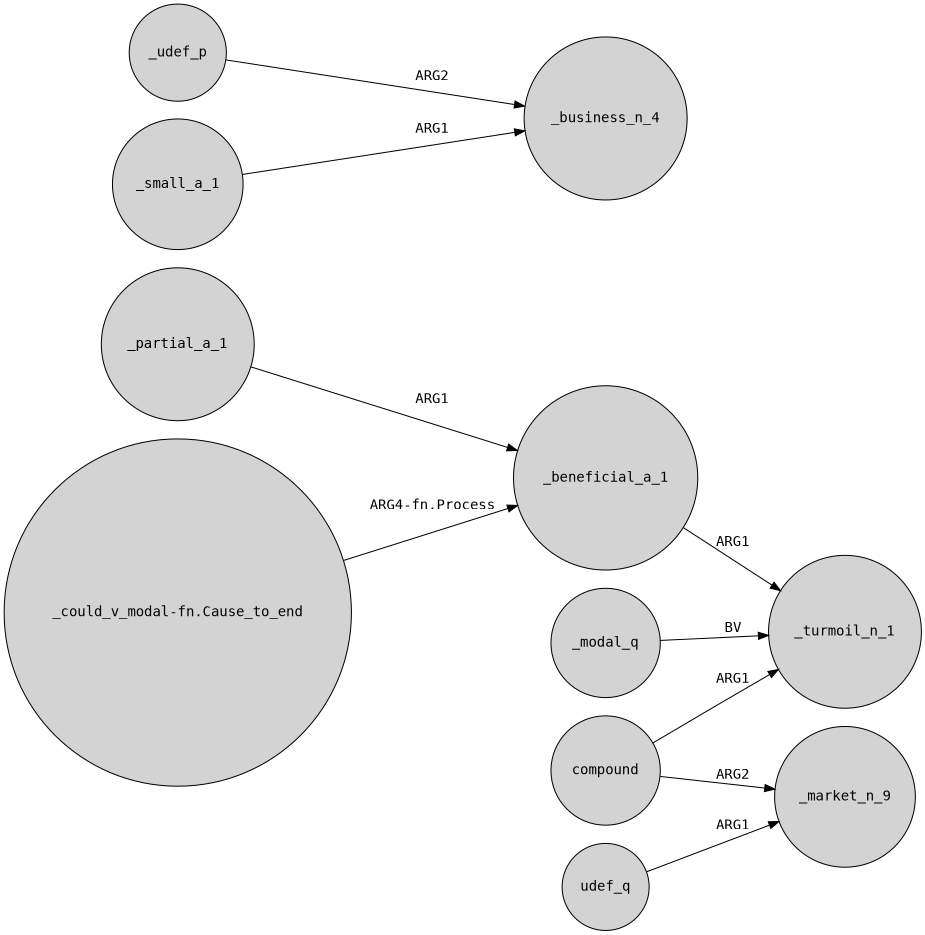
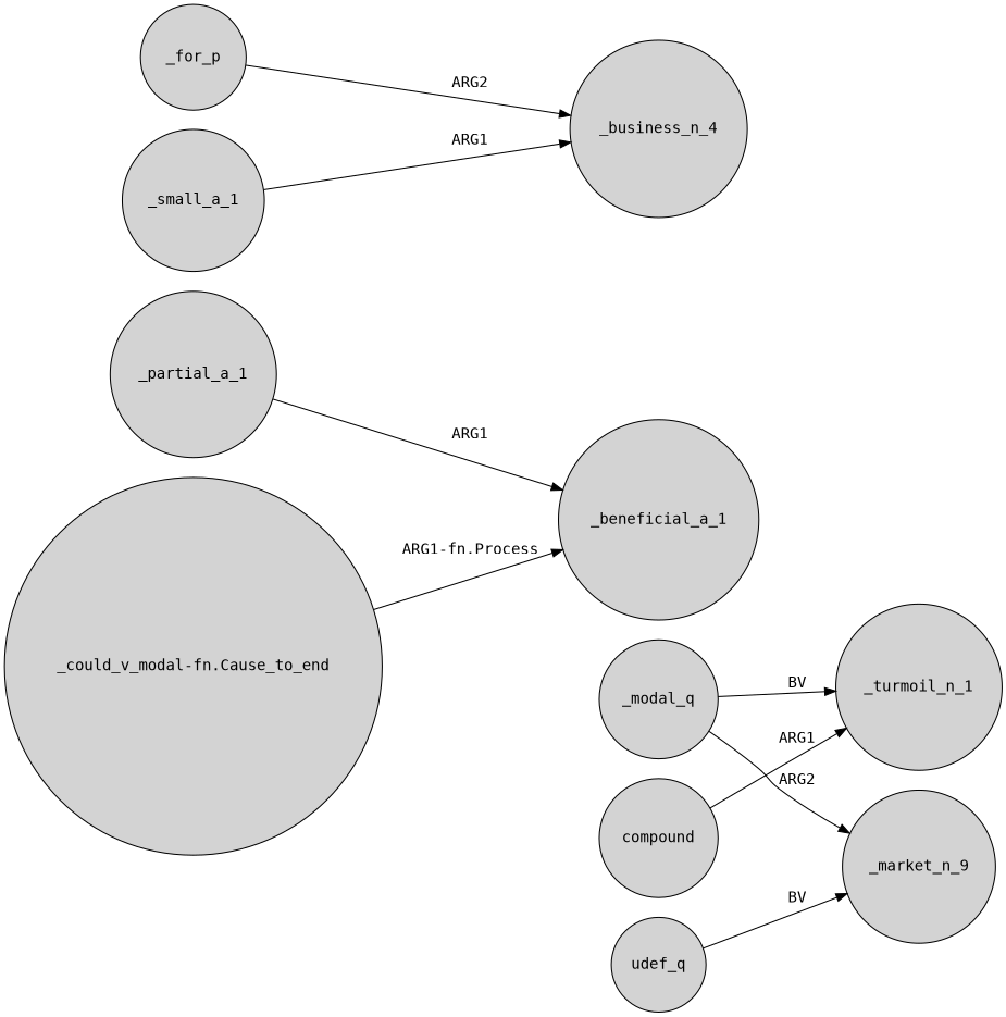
  digraph {
    fontname="DejaVu Sans Mono"
    rankdir=LR
    node [fontname="DejaVu Sans Mono" shape=circle style=filled]
    edge [fontname="DejaVu Sans Mono"]
    n1 [label=_modal_q]
    _turmoil_n_1
    n3 [label=_business_n_4]
-   _for_p [label=_udef_p]
+   _for_p
    _beneficial_a_1
    compound
    n7 [label=_market_n_9]
    udef_q
    _small_a_1
    _partial_a_1
    "_could_v_modal-fn.Cause_to_end"
    n1 -> _turmoil_n_1 [label=BV]
    _for_p -> n3 [label=ARG2]
-   _beneficial_a_1 -> _turmoil_n_1 [label=ARG1]
    compound -> _turmoil_n_1 [label=ARG1]
-   compound -> n7 [label=ARG2]
-   udef_q -> n7 [label=ARG1]
+   n1 -> n7 [label=ARG2]
+   udef_q -> n7 [label=BV]
    _small_a_1 -> n3 [label=ARG1]
    _partial_a_1 -> _beneficial_a_1 [label=ARG1]
-   "_could_v_modal-fn.Cause_to_end" -> _beneficial_a_1 [label="ARG4-fn.Process"]
+   "_could_v_modal-fn.Cause_to_end" -> _beneficial_a_1 [label="ARG1-fn.Process"]
  }
